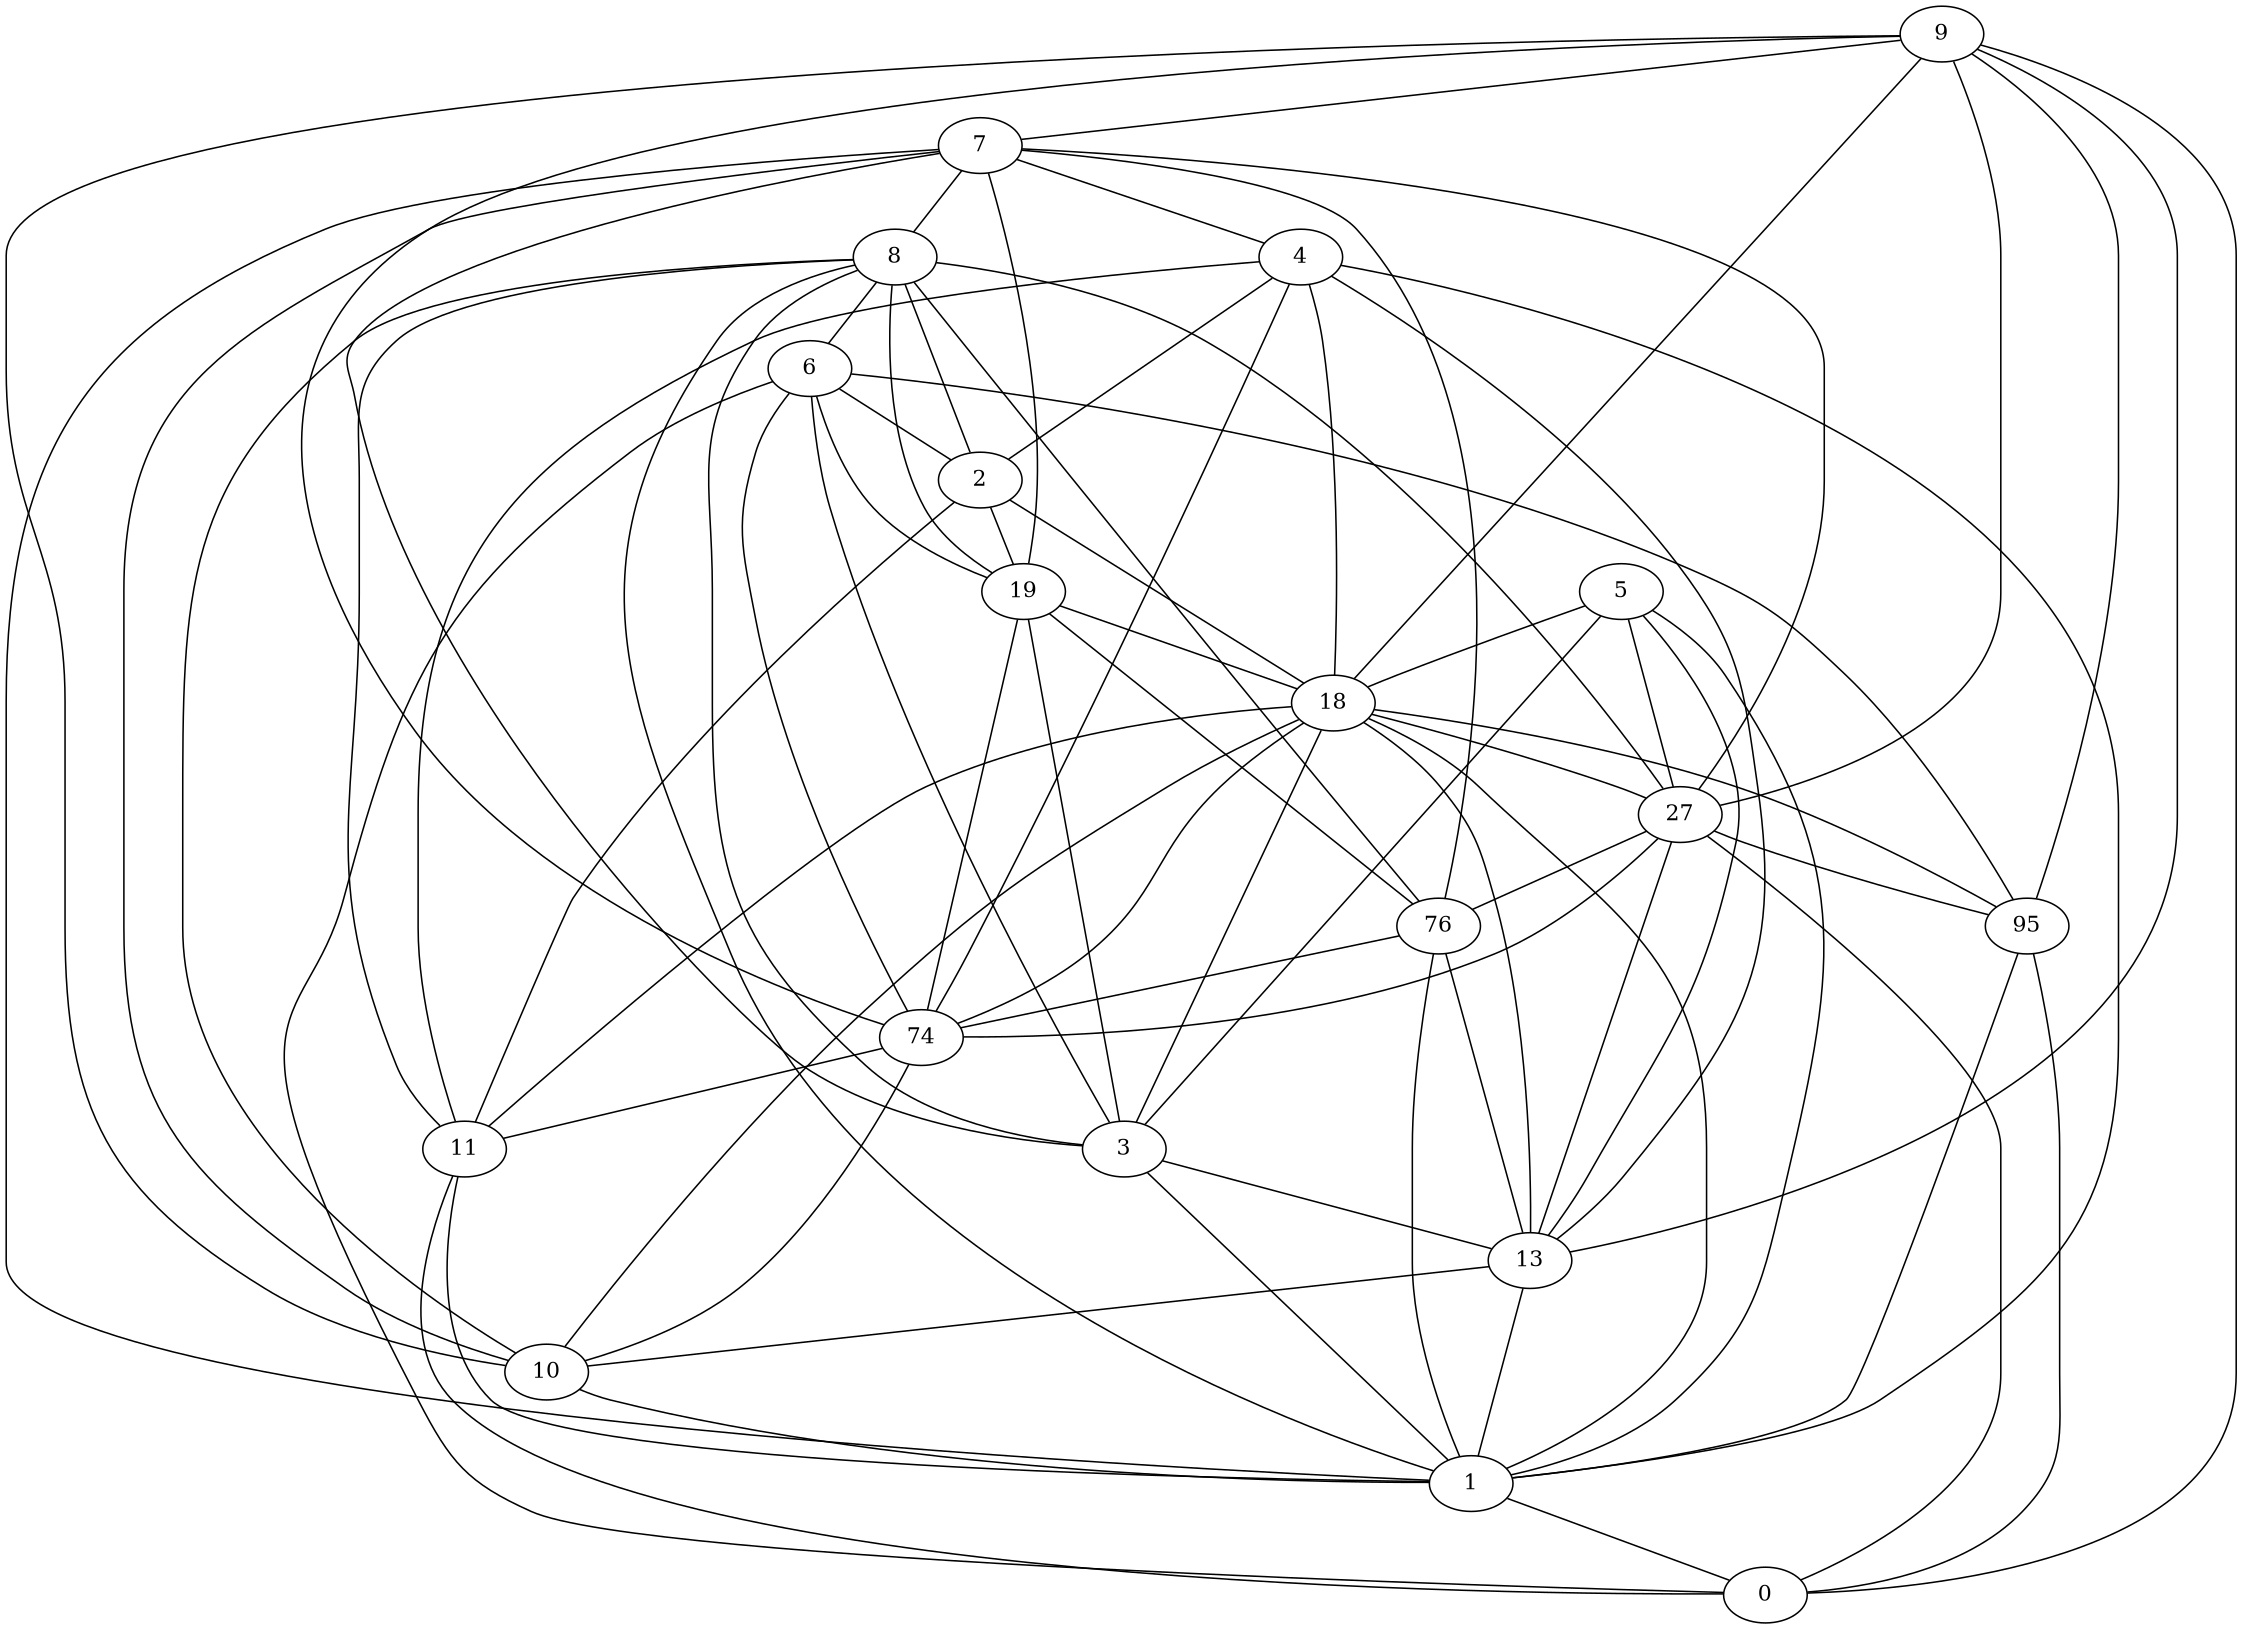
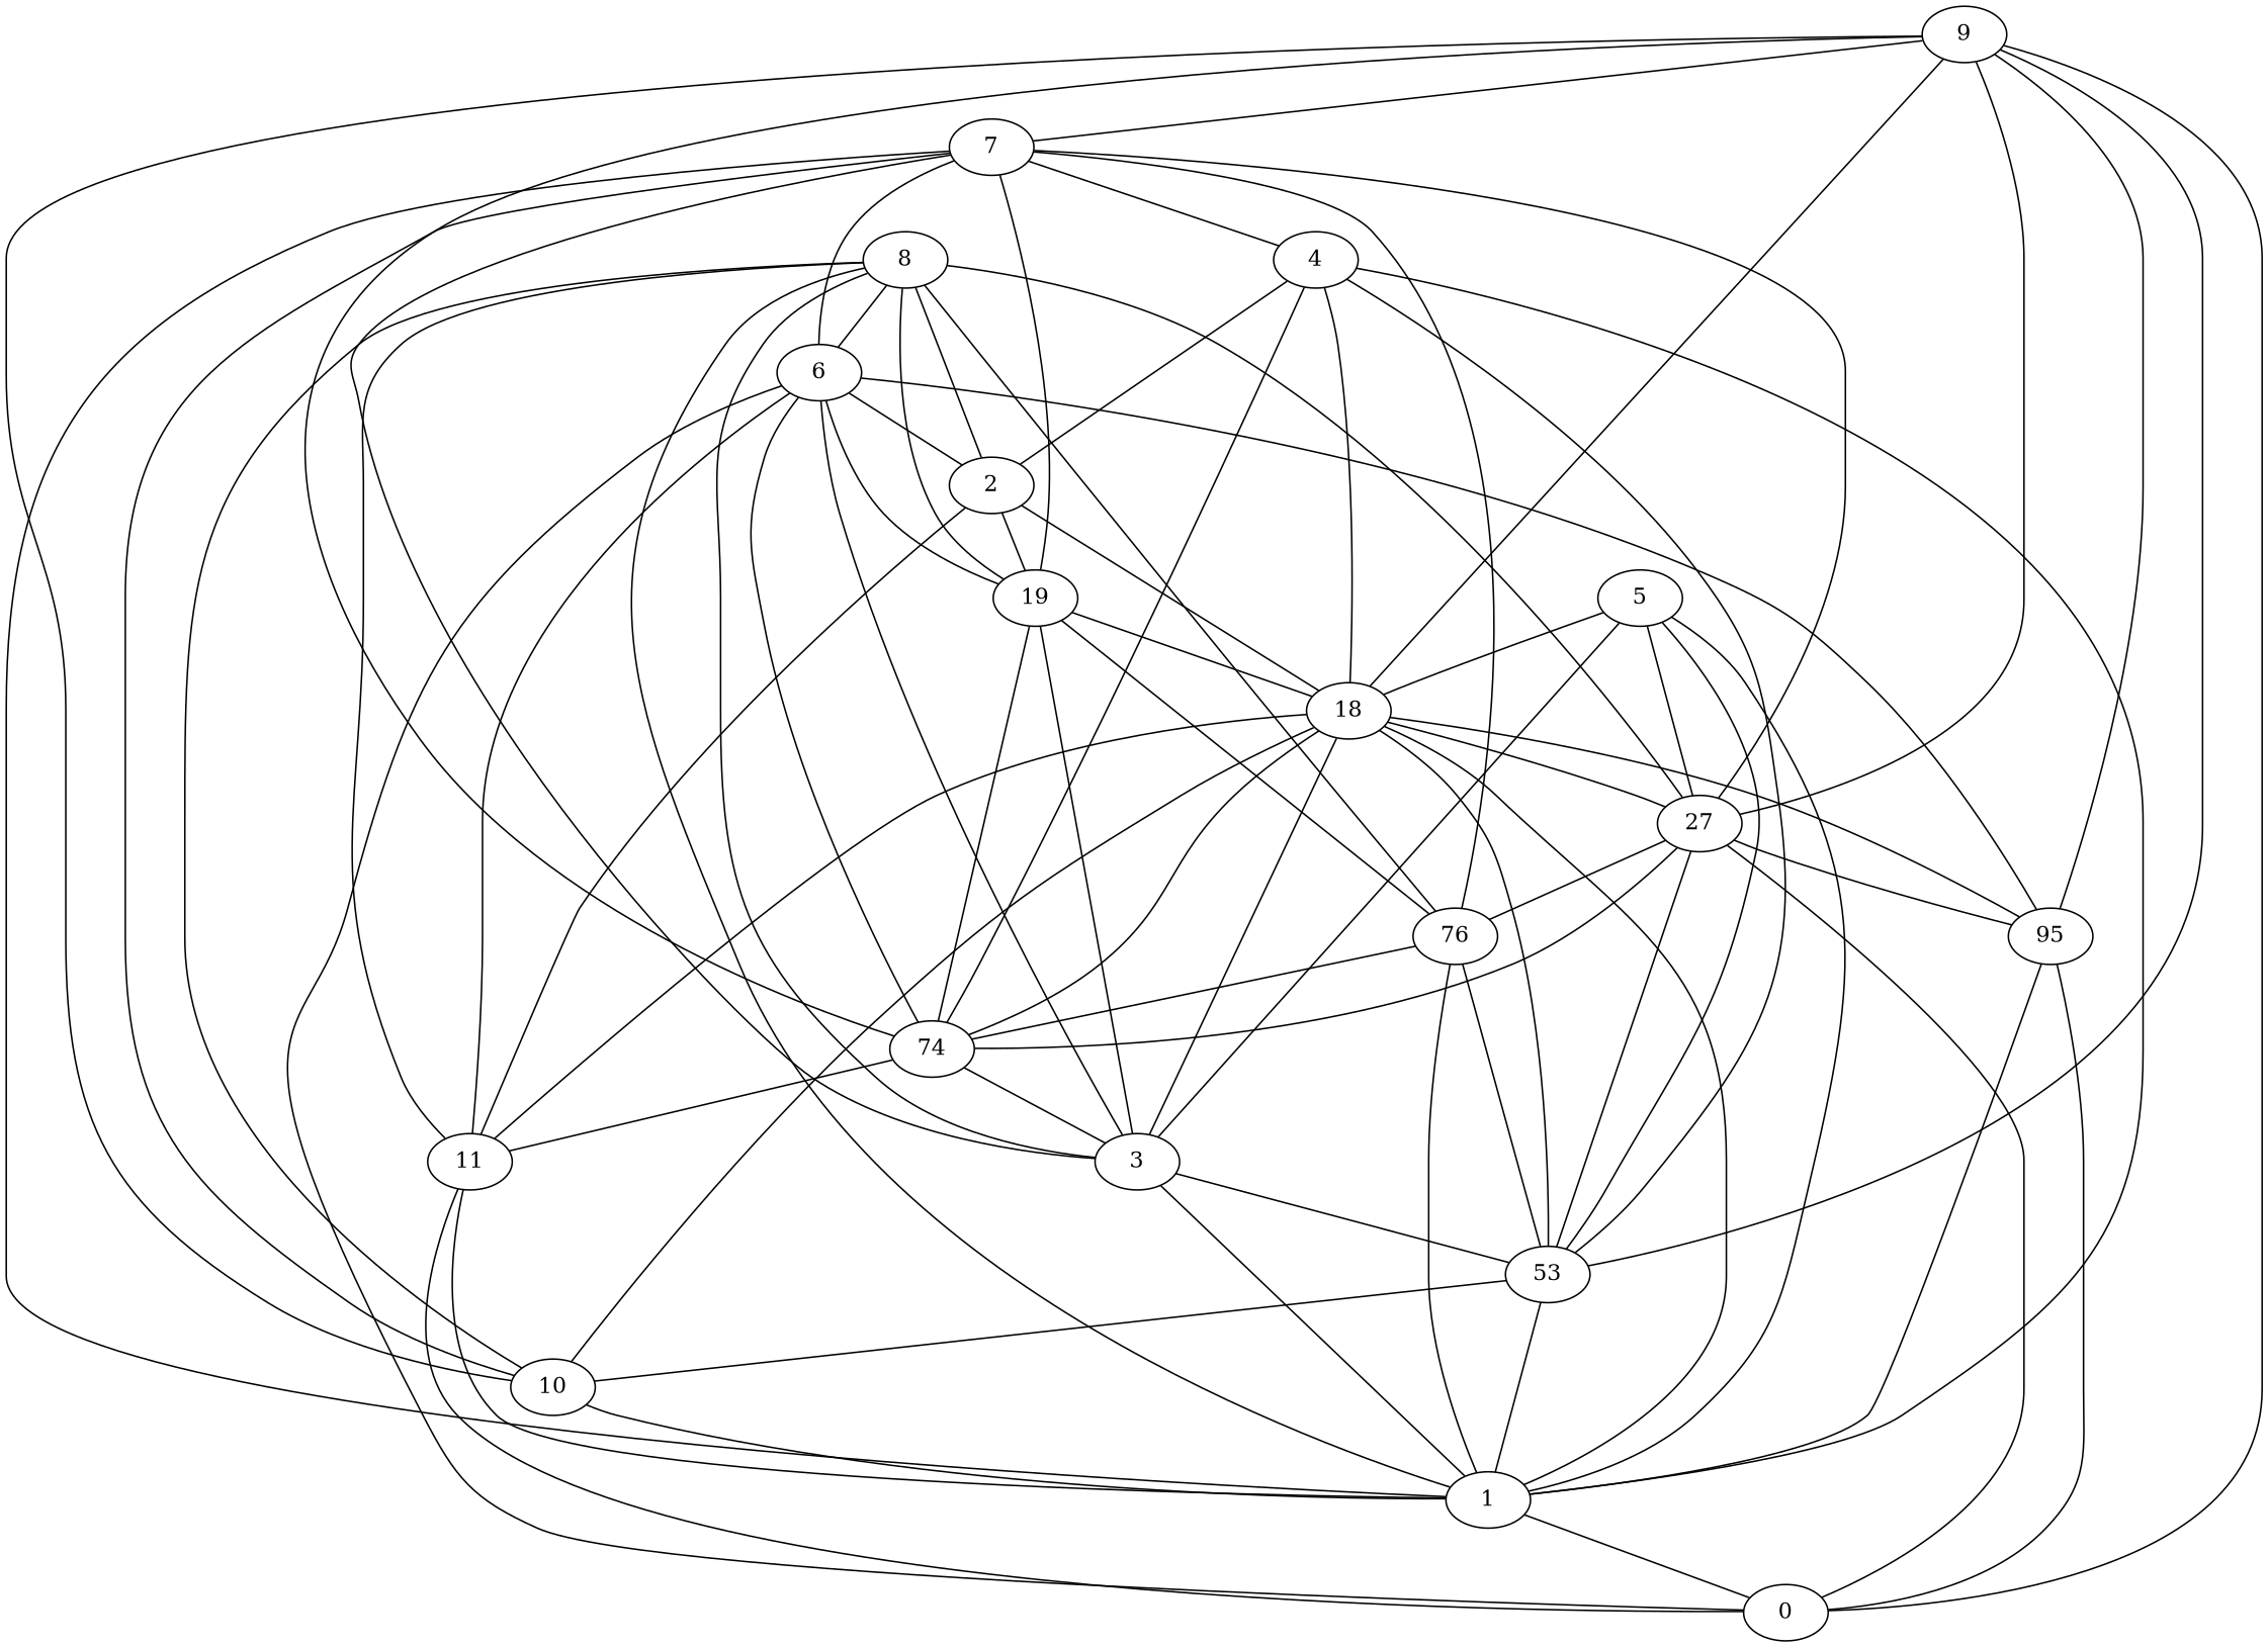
  digraph {
    edge [color=black dir=none]
    4
    2
    1
    18
    n5 [label=74]
    11
-   13
+   13 [label=53]
    19
    0
    8
    n11 [label=76]
    6
    3
    n14 [label=27]
    10
    n16 [label=95]
    5
    9
    7
    subgraph sub_1 {
      4
      2
      1
      18
      n5
      11
      13
      19
      0
      8
      n11
      6
      3
      n14
      10
      n16
      5
      9
      7
    }
    4 -> 2
    4 -> 1
    4 -> 18
    4 -> n5
-   4 -> 11
+   6 -> 11
    4 -> 13
    2 -> 11
    2 -> 19
    1 -> 0
    18 -> 2
    18 -> 1
    18 -> n5
    18 -> 11
    18 -> 13
    18 -> n14
    18 -> 10
    18 -> n16
    n5 -> 11
-   n5 -> 10
+   n5 -> 3
    11 -> 1
    11 -> 0
    13 -> 1
    13 -> 10
    19 -> 18
    19 -> n5
    19 -> n11
    8 -> 2
    8 -> 1
    8 -> 11
    8 -> 19
    8 -> n11
    8 -> 6
    8 -> 3
    8 -> n14
    8 -> 10
    n11 -> 1
    n11 -> n5
    n11 -> 13
    6 -> 2
    6 -> n5
    6 -> 19
    6 -> 0
    6 -> 3
    6 -> n16
    3 -> 1
    3 -> 18
    3 -> 13
    3 -> 19
    n14 -> n5
    n14 -> 13
    n14 -> 0
    n14 -> n11
    n14 -> n16
    10 -> 1
    n16 -> 1
    n16 -> 0
    5 -> 1
    5 -> 18
    5 -> 13
    5 -> 3
    5 -> n14
    9 -> 18
    9 -> n5
    9 -> 13
    9 -> 0
    9 -> n14
    9 -> 10
    9 -> n16
    9 -> 7
    7 -> 4
    7 -> 1
    7 -> 19
    7 -> n11
-   7 -> 8
+   7 -> 6
    7 -> 3
    7 -> n14
    7 -> 10
  }
